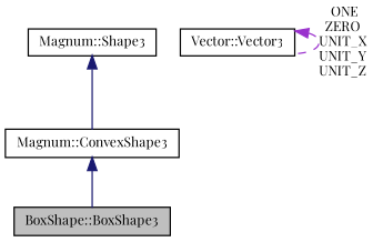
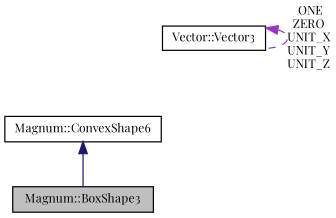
  digraph {
    fontname="Playfair Display"
    node [color=black fillcolor=white fontname="Playfair Display" fontsize=10 shape=record style=filled]
    edge [color=midnightblue dir=back fontname="Playfair Display" fontsize=10 labelfontname=Helvetica labelfontsize=10 style=solid]
-   n1 [fillcolor=grey75 fontcolor=black height=0.2 label="BoxShape::BoxShape3" width=0.4]
-   n2 [height=0.2 label="Magnum::ConvexShape3" width=0.4]
-   n3 [height=0.2 label="Magnum::Shape3" width=0.4]
+   n1 [fillcolor=grey75 fontcolor=black height=0.2 label="Magnum::BoxShape3" width=0.4]
+   n2 [height=0.2 label="Magnum::ConvexShape6" width=0.4]
    n4 [height=0.2 label="Vector::Vector3" width=0.4]
    n2 -> n1
-   n3 -> n2
    n4 -> n4 [color=darkorchid3 label=" ONE\nZERO\nUNIT_X\nUNIT_Y\nUNIT_Z" style=dashed]
  }
